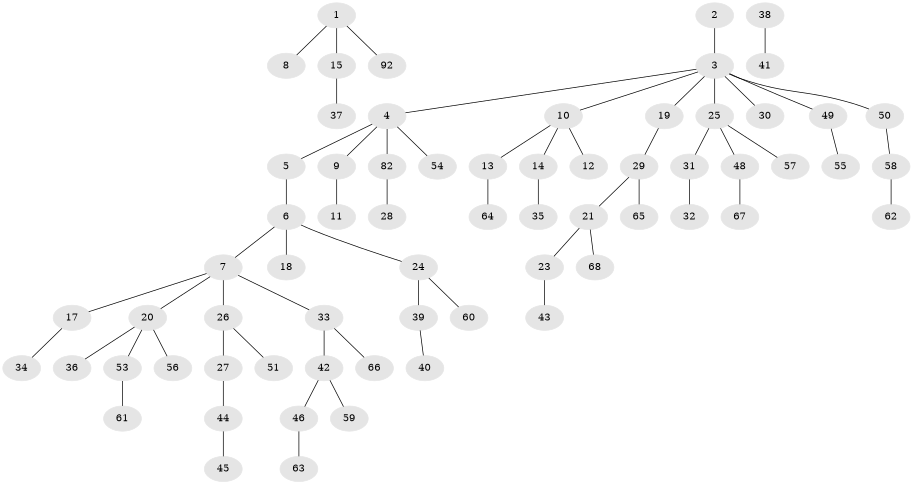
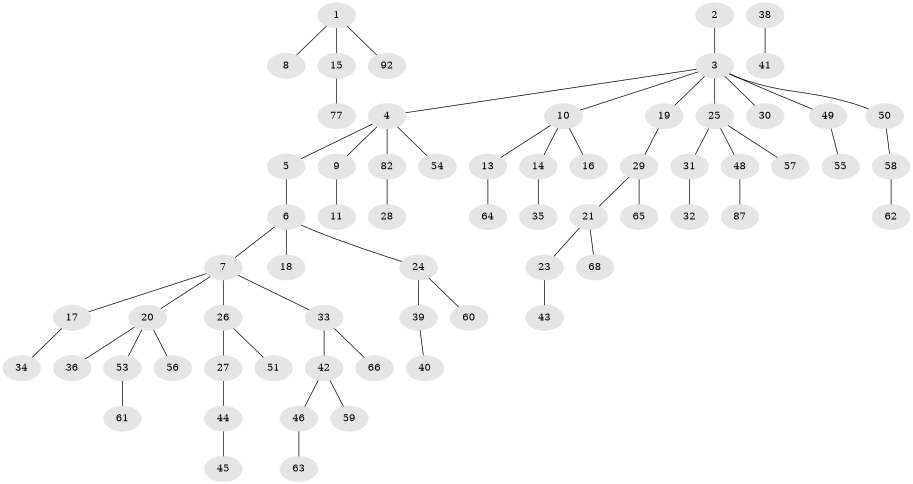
  graph {
    node [color=gray90 style=filled]
    1
    8
    15
    n4 [label=92]
    2
    3
-   37
+   37 [label=77]
    4
    10
    19
    25
    30
    49
    50
    5
    9
    n17 [label=82]
    54
    13
    14
-   16 [label=12]
+   16
    29
    31
    48
    57
    55
    58
    6
    11
    28
    7
    18
    24
    17
    20
    26
    33
    39
    60
    34
    36
    53
    56
    27
    51
    42
    66
    64
    35
    38
    41
    21
    23
    68
    65
    61
    43
    40
    32
-   67
+   67 [label=87]
    44
    45
    46
    59
    63
    62
    1 -- 8
    1 -- 15
    1 -- n4
    15 -- 37
    2 -- 3
    3 -- 4
    3 -- 10
    3 -- 19
    3 -- 25
    3 -- 30
    3 -- 49
    3 -- 50
    4 -- 5
    4 -- 9
    4 -- n17
    4 -- 54
    10 -- 13
    10 -- 14
    10 -- 16
    19 -- 29
    25 -- 31
    25 -- 48
    25 -- 57
    49 -- 55
    50 -- 58
    5 -- 6
    9 -- 11
    n17 -- 28
    13 -- 64
    14 -- 35
    29 -- 21
    29 -- 65
    31 -- 32
    48 -- 67
    58 -- 62
    6 -- 7
    6 -- 18
    6 -- 24
    7 -- 17
    7 -- 20
    7 -- 26
    7 -- 33
    24 -- 39
    24 -- 60
    17 -- 34
    20 -- 36
    20 -- 53
    20 -- 56
    26 -- 27
    26 -- 51
    33 -- 42
    33 -- 66
    39 -- 40
    53 -- 61
    27 -- 44
    42 -- 46
    42 -- 59
    38 -- 41
    21 -- 23
    21 -- 68
    23 -- 43
    44 -- 45
    46 -- 63
  }
